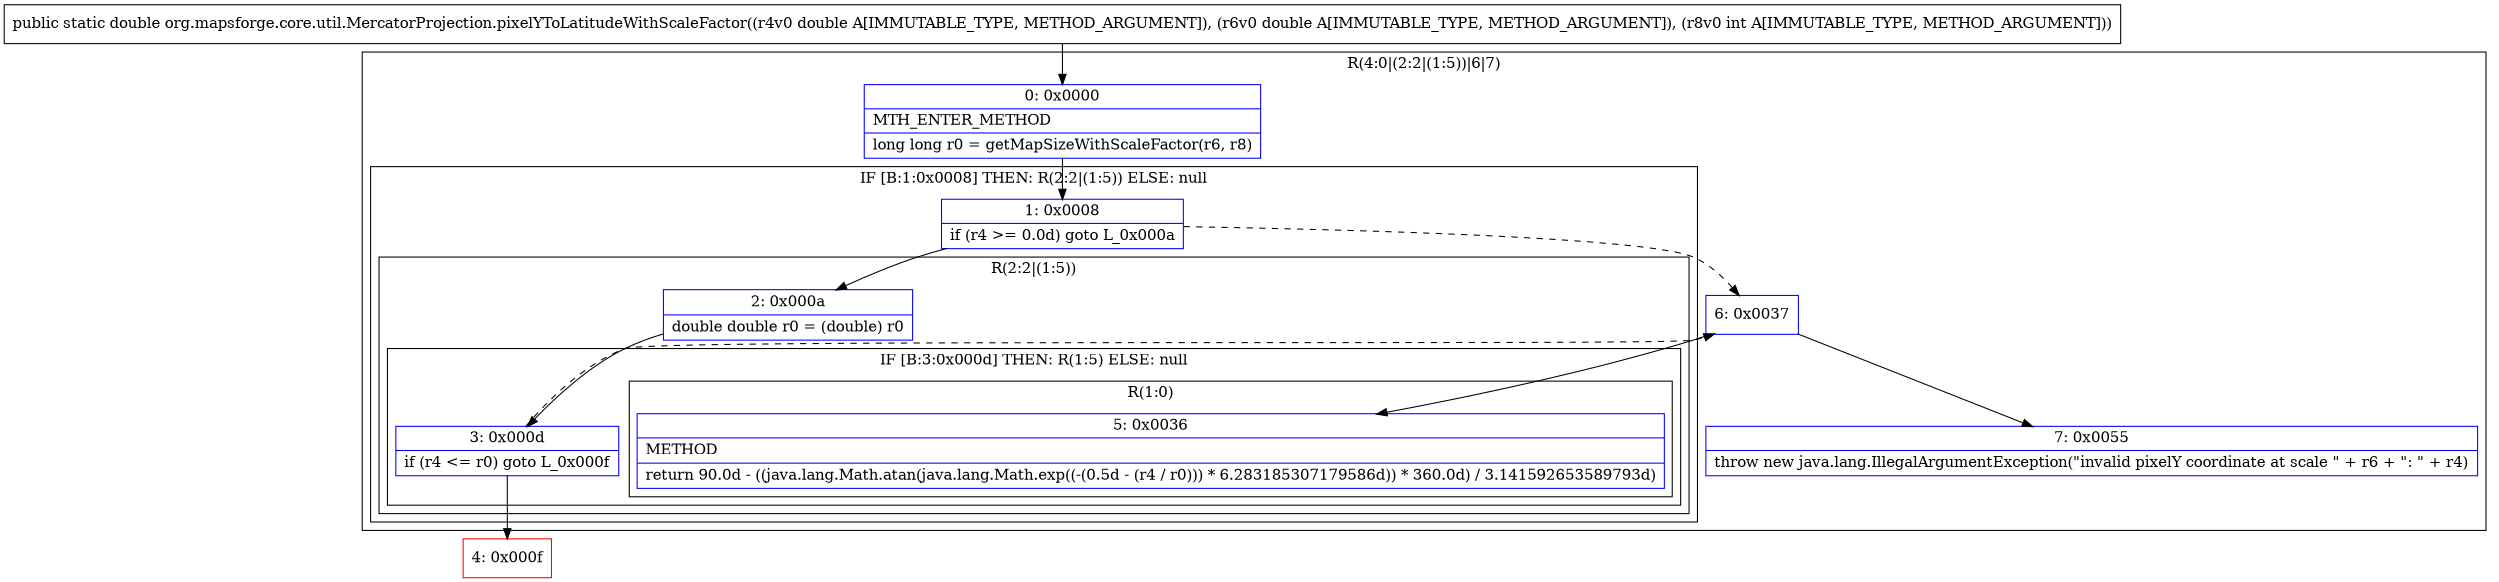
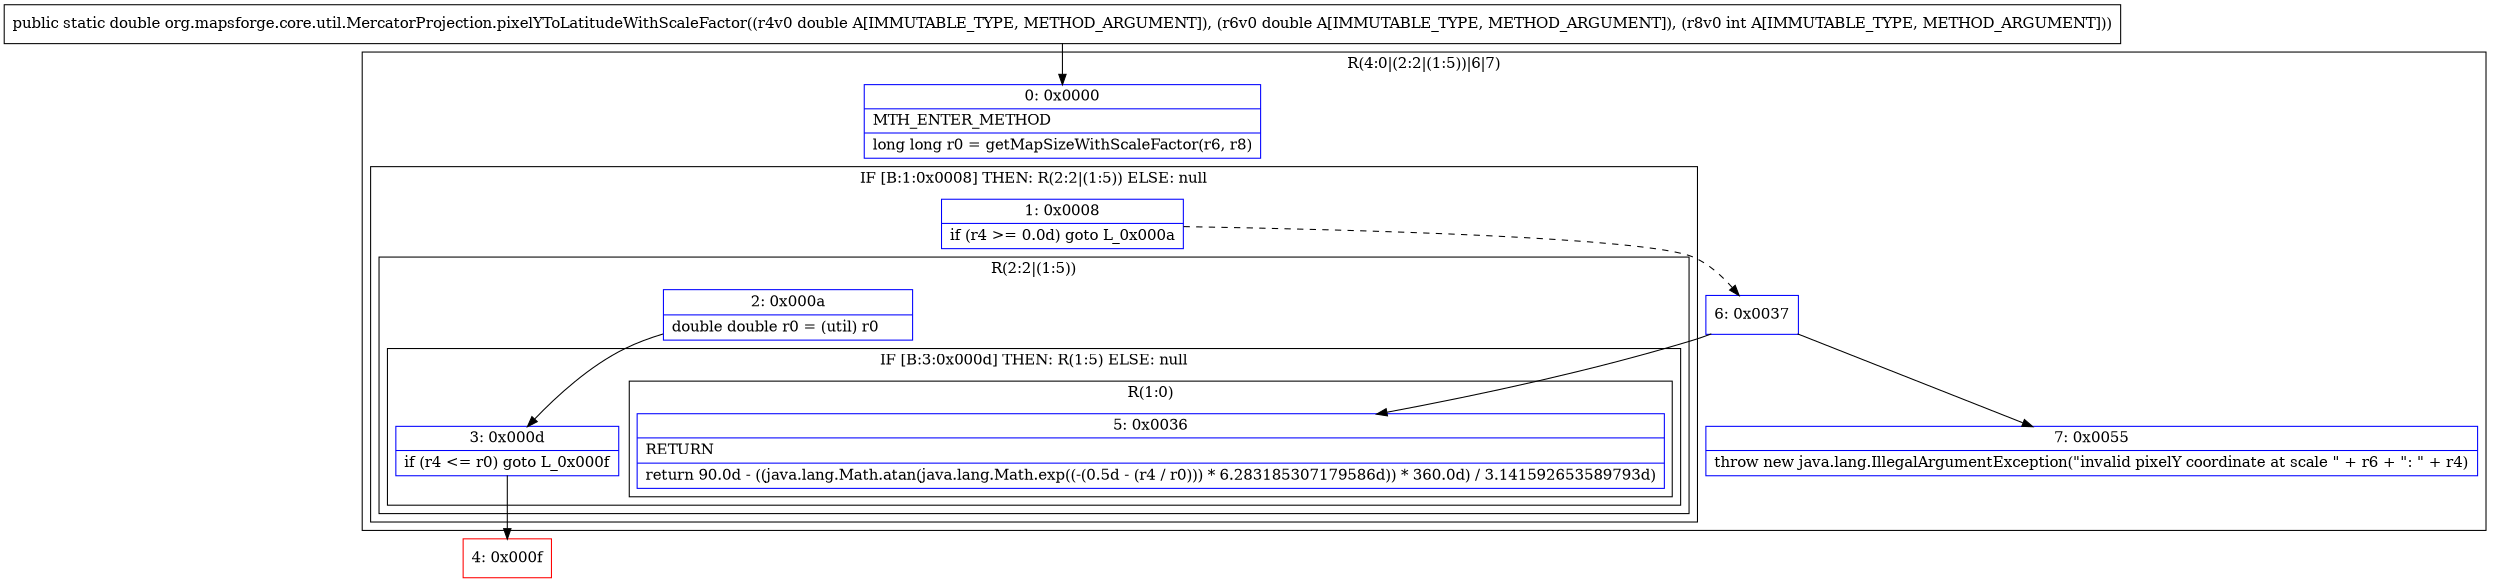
  digraph {
    node [color=blue shape=record]
-   n1 [label="{5\:\ 0x0036|METHOD\l|return 90.0d \- ((java.lang.Math.atan(java.lang.Math.exp((\-(0.5d \- (r4 \/ r0))) * 6.283185307179586d)) * 360.0d) \/ 3.141592653589793d)\l}"]
+   n1 [label="{5\:\ 0x0036|RETURN\l|return 90.0d \- ((java.lang.Math.atan(java.lang.Math.exp((\-(0.5d \- (r4 \/ r0))) * 6.283185307179586d)) * 360.0d) \/ 3.141592653589793d)\l}"]
    n2 [label="{3\:\ 0x000d|if (r4 \<= r0) goto L_0x000f\l}"]
-   n3 [label="{2\:\ 0x000a|double double r0 = (double) r0\l}"]
+   n3 [label="{2\:\ 0x000a|double double r0 = (util) r0\l}"]
    n4 [label="{1\:\ 0x0008|if (r4 \>= 0.0d) goto L_0x000a\l}"]
    n5 [label="{0\:\ 0x0000|MTH_ENTER_METHOD\l|long long r0 = getMapSizeWithScaleFactor(r6, r8)\l}"]
    n6 [label="{6\:\ 0x0037}"]
    n7 [label="{7\:\ 0x0055|throw new java.lang.IllegalArgumentException(\"invalid pixelY coordinate at scale \" + r6 + \": \" + r4)\l}"]
    n8 [color=red label="{4\:\ 0x000f}"]
    n9 [label="{public static double org.mapsforge.core.util.MercatorProjection.pixelYToLatitudeWithScaleFactor((r4v0 double A[IMMUTABLE_TYPE, METHOD_ARGUMENT]), (r6v0 double A[IMMUTABLE_TYPE, METHOD_ARGUMENT]), (r8v0 int A[IMMUTABLE_TYPE, METHOD_ARGUMENT])) }" color=""]
    subgraph cluster_1 {
      label="R(4:0|(2:2|(1:5))|6|7)"
      n5
      n6
      n7
      subgraph cluster_2 {
        label="IF [B:1:0x0008] THEN: R(2:2|(1:5)) ELSE: null"
        n4
        subgraph cluster_3 {
          label="R(2:2|(1:5))"
          n3
          subgraph cluster_4 {
            label="IF [B:3:0x000d] THEN: R(1:5) ELSE: null"
            n2
            subgraph cluster_5 {
              label="R(1:0)"
              n1
            }
          }
        }
      }
    }
-   n2 -> n6 [style=dashed]
    n2 -> n8
    n3 -> n2
-   n4 -> n3
    n4 -> n6 [style=dashed]
-   n5 -> n4
    n6 -> n1
    n6 -> n7
    n9 -> n5
  }
